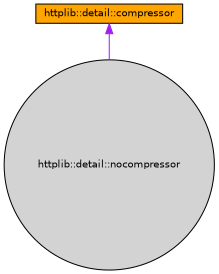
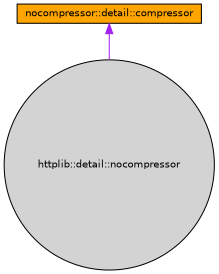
  digraph {
    node [color=black fontname=Helvetica fontsize=10 style=filled]
    n1 [fillcolor=lightgrey fontcolor=black height=0.2 label="httplib::detail::nocompressor" shape=circle width=0.4]
-   n2 [fillcolor=orange height=0.2 label="httplib::detail::compressor" shape=box width=0.4]
+   n2 [fillcolor=orange height=0.2 label="nocompressor::detail::compressor" shape=box width=0.4]
    n2 -> n1 [color=purple dir=back fontname=Helvetica fontsize=10 labelfontname=Helvetica labelfontsize=10 style=solid]
  }
